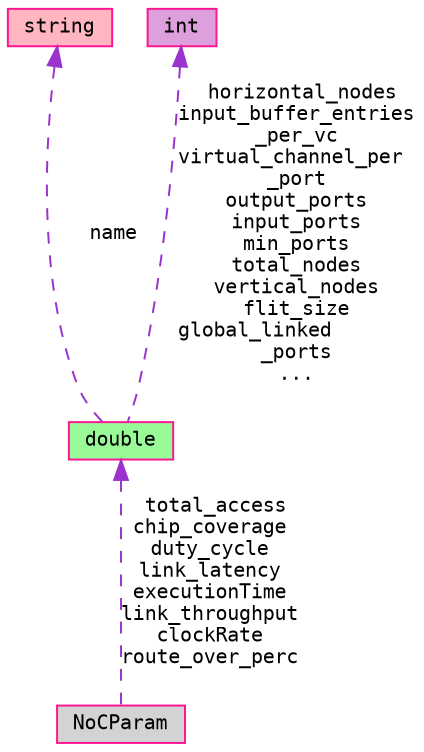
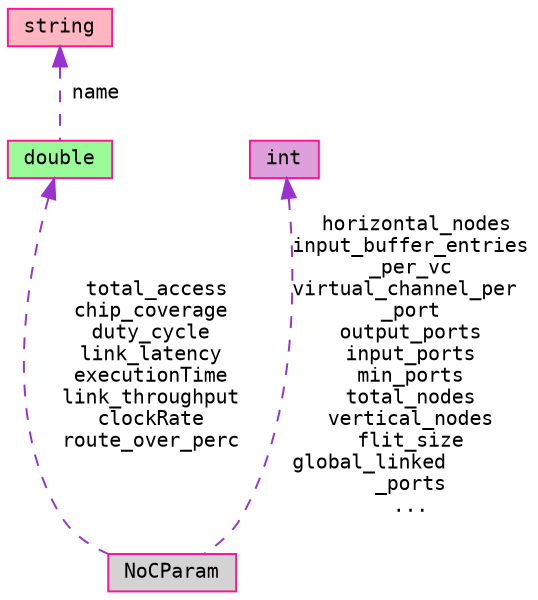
  digraph {
    fontname="DejaVu Sans Mono"
    node [color=deeppink fontname="DejaVu Sans Mono" fontsize=10 shape=record style=filled]
    edge [color=darkorchid3 dir=back fontname="DejaVu Sans Mono" fontsize=10 labelfontname=FreeSans labelfontsize=10 style=dashed]
    n1 [fillcolor=lightgrey fontcolor=black height=0.2 label=NoCParam width=0.4]
    n2 [fillcolor=palegreen height=0.2 label=double width=0.4]
    n3 [fillcolor=lightpink height=0.2 label=string width=0.4]
    n4 [fillcolor=plum height=0.2 label=int width=0.4]
    n2 -> n1 [label=" total_access\nchip_coverage\nduty_cycle\nlink_latency\nexecutionTime\nlink_throughput\nclockRate\nroute_over_perc"]
    n3 -> n2 [label=" name"]
-   n4 -> n2 [label=" horizontal_nodes\ninput_buffer_entries\l_per_vc\nvirtual_channel_per\l_port\noutput_ports\ninput_ports\nmin_ports\ntotal_nodes\nvertical_nodes\nflit_size\nglobal_linked\l_ports\n..."]
+   n4 -> n1 [label=" horizontal_nodes\ninput_buffer_entries\l_per_vc\nvirtual_channel_per\l_port\noutput_ports\ninput_ports\nmin_ports\ntotal_nodes\nvertical_nodes\nflit_size\nglobal_linked\l_ports\n..."]
  }
